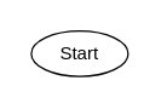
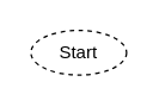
  <mxCell id="0" />
  <mxCell id="1" parent="0" />
- <mxCell id="2" value="Start" style="ellipse;whiteSpace=wrap;html=1;" vertex="1" parent="1"><mxGeometry x="20" y="20" width="64" height="30" as="geometry" /></mxCell>
+ <mxCell id="2" value="Start" style="ellipse;whiteSpace=wrap;html=1;dashed=1;" vertex="1" parent="1"><mxGeometry x="20" y="20" width="64" height="30" as="geometry" /></mxCell>
